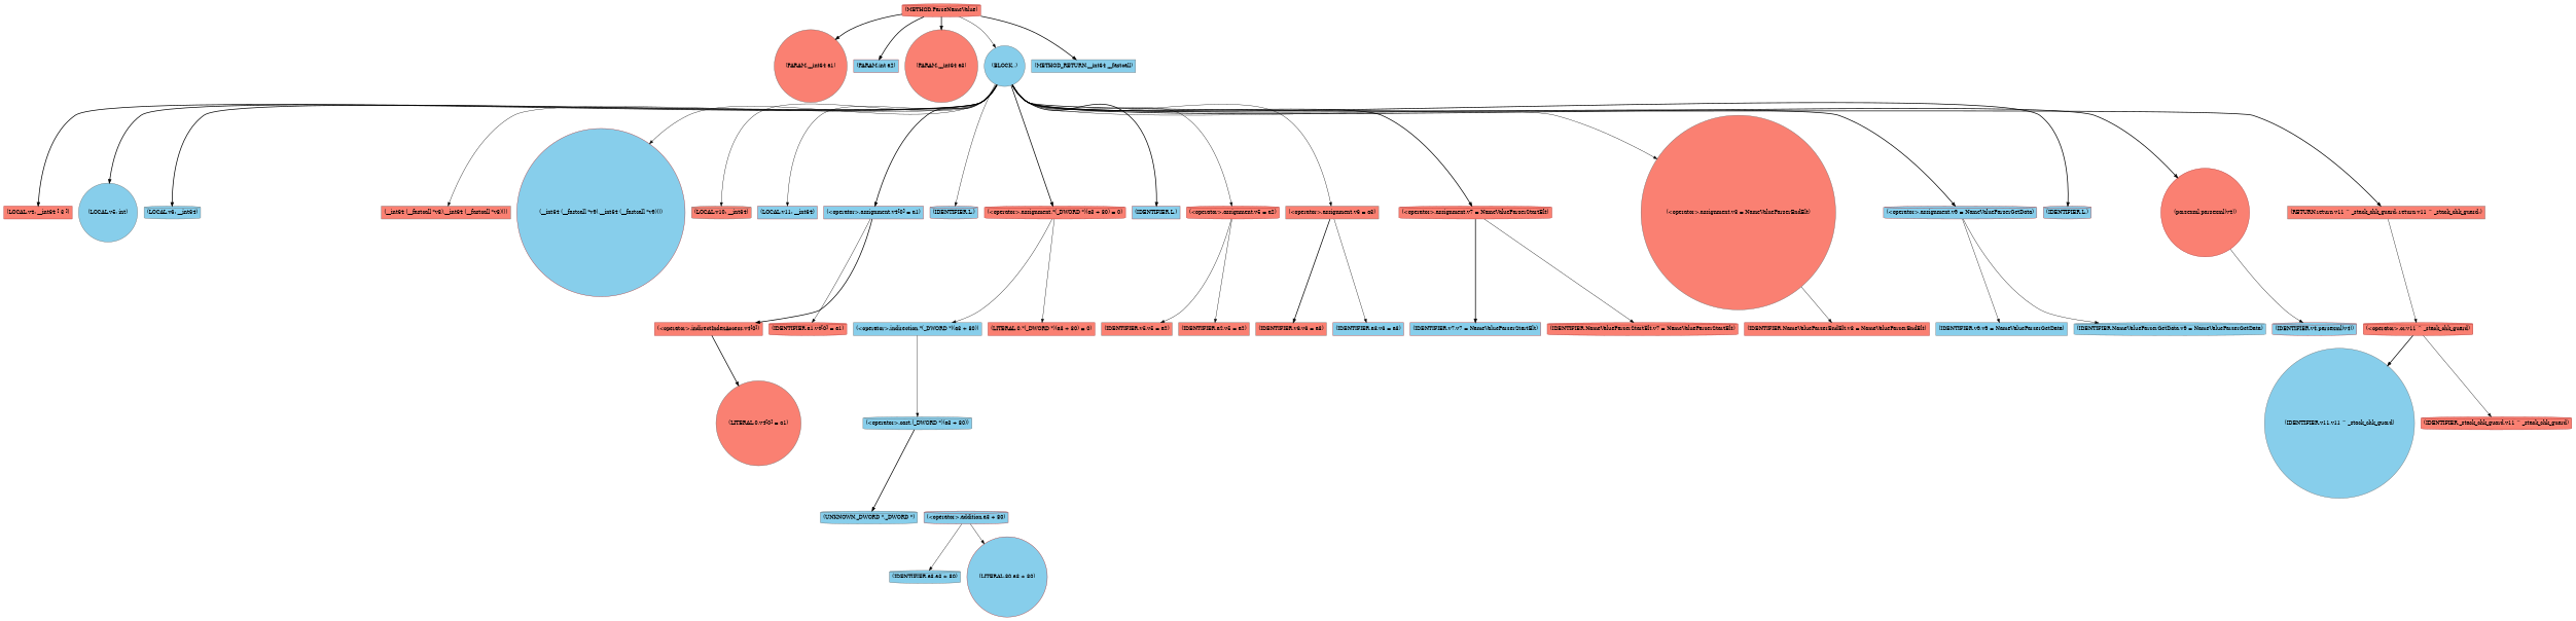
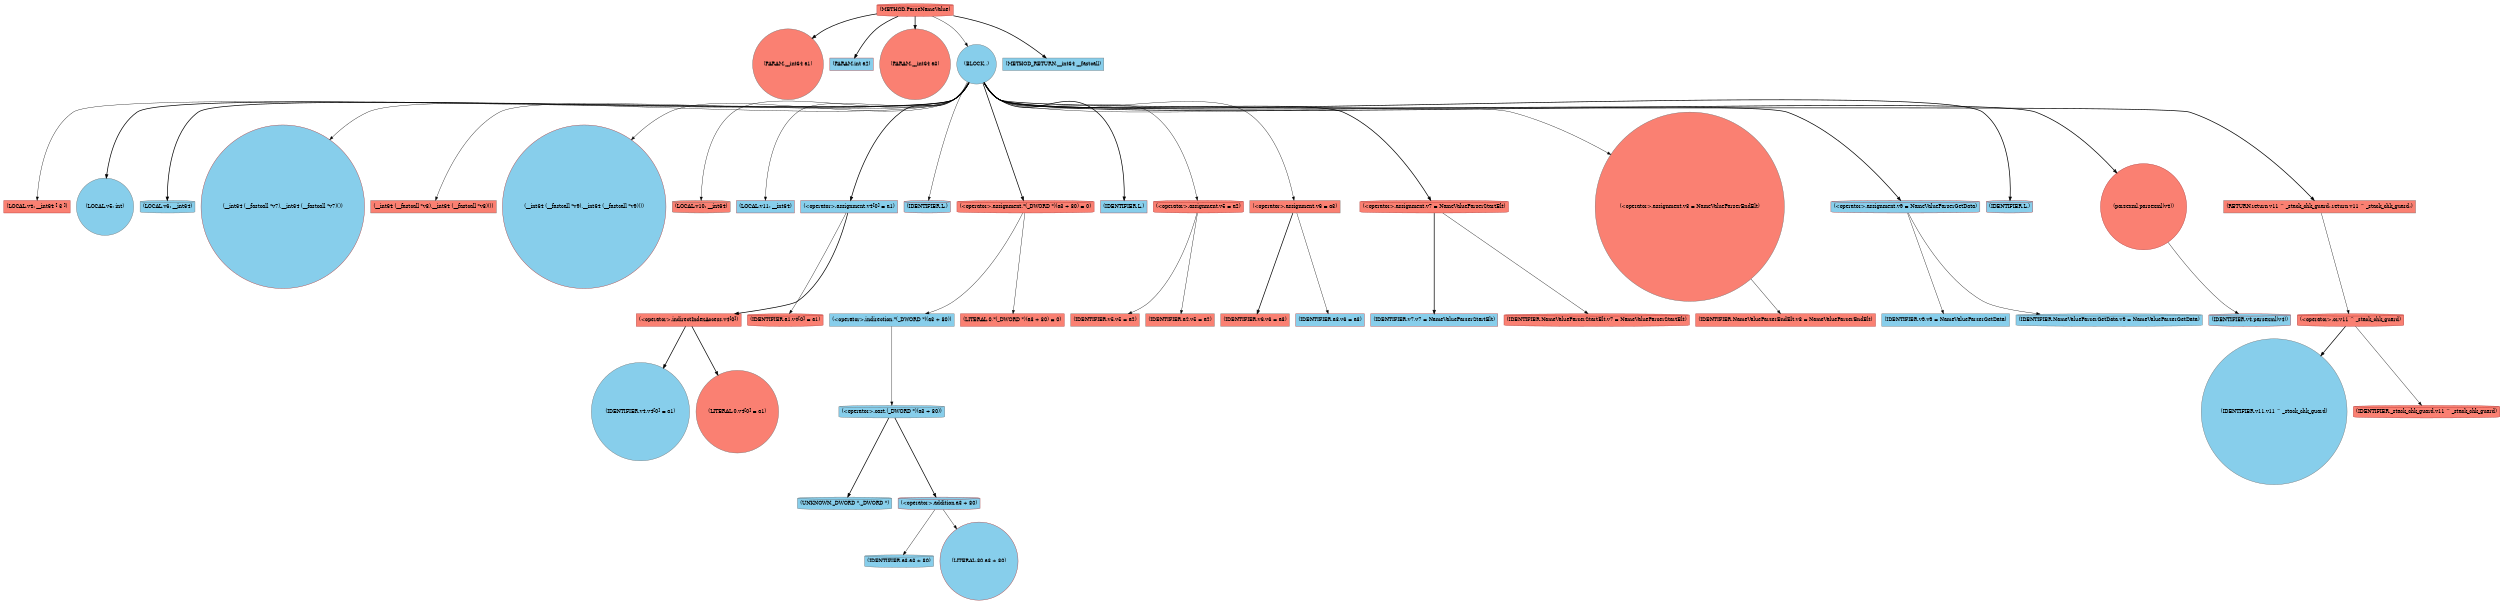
  digraph {
    node [color=brown fillcolor=skyblue shape=cylinder style=filled]
    edge [style=solid]
    n1 [fillcolor=salmon label="(METHOD,ParseNameValue)"]
    n2 [color=gray40 fillcolor=salmon label="(PARAM,__int64 a1)" shape=circle]
    n3 [label="(PARAM,int a2)" shape=box]
    n4 [color=gray40 fillcolor=salmon label="(PARAM,__int64 a3)" shape=circle]
    n5 [color=gray40 label="(BLOCK,,)" shape=circle]
    n6 [color=gray40 label="(METHOD_RETURN,__int64 __fastcall)" shape=box]
    n7 [fillcolor=salmon label="(LOCAL,v4: __int64 [ 3 ])" shape=box]
    n8 [color=gray40 label="(LOCAL,v5: int)" shape=circle]
    n9 [color=gray40 label="(LOCAL,v6: __int64)"]
+   n10 [label="(__int64 (__fastcall *v7),__int64 (__fastcall *v7)())" shape=circle]
    n11 [color=gray40 fillcolor=salmon label="(__int64 (__fastcall *v8),__int64 (__fastcall *v8)())" shape=box]
    n12 [label="(__int64 (__fastcall *v9),__int64 (__fastcall *v9)())" shape=circle]
    n13 [color=gray40 fillcolor=salmon label="(LOCAL,v10: __int64)"]
    n14 [label="(LOCAL,v11: __int64)" shape=box]
    n15 [label="(<operator>.assignment,v4[0] = a1)" shape=box]
    n16 [label="(IDENTIFIER,L,)"]
    n17 [fillcolor=salmon label="(<operator>.assignment,*(_DWORD *)(a3 + 80) = 0)"]
    n18 [label="(IDENTIFIER,L,)" shape=box]
    n19 [fillcolor=salmon label="(<operator>.assignment,v5 = a2)"]
    n20 [color=gray40 fillcolor=salmon label="(<operator>.assignment,v6 = a3)" shape=box]
    n21 [fillcolor=salmon label="(<operator>.assignment,v7 = NameValueParserStartElt)"]
    n22 [color=gray40 fillcolor=salmon label="(<operator>.assignment,v8 = NameValueParserEndElt)" shape=circle]
    n23 [label="(<operator>.assignment,v9 = NameValueParserGetData)"]
    n24 [label="(IDENTIFIER,L,)"]
    n25 [fillcolor=salmon label="(parsexml,parsexml(v4))" shape=circle]
    n26 [color=gray40 fillcolor=salmon label="(RETURN,return v11 ^ _stack_chk_guard;,return v11 ^ _stack_chk_guard;)" shape=box]
    n27 [fillcolor=salmon label="(<operator>.indirectIndexAccess,v4[0])" shape=box]
    n28 [fillcolor=salmon label="(IDENTIFIER,a1,v4[0] = a1)"]
    n29 [color=gray40 label="(<operator>.indirection,*(_DWORD *)(a3 + 80))" shape=box]
    n30 [fillcolor=salmon label="(LITERAL,0,*(_DWORD *)(a3 + 80) = 0)" shape=box]
    n31 [color=gray40 fillcolor=salmon label="(IDENTIFIER,v5,v5 = a2)" shape=box]
    n32 [color=gray40 fillcolor=salmon label="(IDENTIFIER,a2,v5 = a2)" shape=box]
    n33 [color=gray40 fillcolor=salmon label="(IDENTIFIER,v6,v6 = a3)" shape=box]
    n34 [label="(IDENTIFIER,a3,v6 = a3)" shape=box]
    n35 [label="(IDENTIFIER,v7,v7 = NameValueParserStartElt)" shape=box]
    n36 [fillcolor=salmon label="(IDENTIFIER,NameValueParserStartElt,v7 = NameValueParserStartElt)"]
    n37 [fillcolor=salmon label="(IDENTIFIER,NameValueParserEndElt,v8 = NameValueParserEndElt)" shape=box]
    n38 [color=gray40 label="(IDENTIFIER,v9,v9 = NameValueParserGetData)" shape=box]
    n39 [color=gray40 label="(IDENTIFIER,NameValueParserGetData,v9 = NameValueParserGetData)"]
    n40 [label="(IDENTIFIER,v4,parsexml(v4))"]
    n41 [fillcolor=salmon label="(<operator>.or,v11 ^ _stack_chk_guard)"]
+   n42 [color=gray40 label="(IDENTIFIER,v4,v4[0] = a1)" shape=circle]
    n43 [color=gray40 fillcolor=salmon label="(LITERAL,0,v4[0] = a1)" shape=circle]
    n44 [color=gray40 label="(<operator>.cast,(_DWORD *)(a3 + 80))"]
    n45 [color=gray40 label="(UNKNOWN,_DWORD *,_DWORD *)"]
    n46 [label="(<operator>.addition,a3 + 80)"]
    n47 [color=gray40 label="(IDENTIFIER,a3,a3 + 80)"]
    n48 [label="(LITERAL,80,a3 + 80)" shape=circle]
    n49 [color=gray40 label="(IDENTIFIER,v11,v11 ^ _stack_chk_guard)" shape=circle]
    n50 [fillcolor=salmon label="(IDENTIFIER,_stack_chk_guard,v11 ^ _stack_chk_guard)"]
    n1 -> n2 [style=bold]
    n1 -> n3 [style=bold]
    n1 -> n4 [style=bold]
    n1 -> n5
    n1 -> n6 [style=bold]
-   n5 -> n7 [style=bold]
+   n5 -> n7
    n5 -> n8 [style=bold]
    n5 -> n9 [style=bold]
+   n5 -> n10
    n5 -> n11
    n5 -> n12
    n5 -> n13
    n5 -> n14
    n5 -> n15 [style=bold]
    n5 -> n16
    n5 -> n17 [style=bold]
    n5 -> n18 [style=bold]
    n5 -> n19
    n5 -> n20
    n5 -> n21 [style=bold]
    n5 -> n22
    n5 -> n23 [style=bold]
    n5 -> n24 [style=bold]
    n5 -> n25 [style=bold]
    n5 -> n26 [style=bold]
    n15 -> n27 [style=bold]
    n15 -> n28
    n17 -> n29
    n17 -> n30
    n19 -> n31
    n19 -> n32
    n20 -> n33 [style=bold]
    n20 -> n34
    n21 -> n35 [style=bold]
    n21 -> n36
    n22 -> n37
    n23 -> n38
    n23 -> n39
    n25 -> n40
    n26 -> n41
+   n27 -> n42 [style=bold]
    n27 -> n43 [style=bold]
    n29 -> n44
    n41 -> n49 [style=bold]
    n41 -> n50
    n44 -> n45 [style=bold]
+   n44 -> n46 [style=bold]
    n46 -> n47
    n46 -> n48
  }
